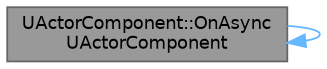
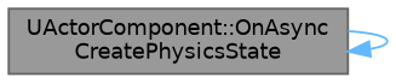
  digraph {
    rankdir=TB
-   n1 [color=gray40 fillcolor=grey60 fontcolor=black fontname=Helvetica fontsize=10 height=0.2 label="UActorComponent::OnAsync\lUActorComponent" shape=box style=filled width=0.4]
+   n1 [color=gray40 fillcolor=grey60 fontcolor=black fontname=Helvetica fontsize=10 height=0.2 label="UActorComponent::OnAsync\lCreatePhysicsState" shape=box style=filled width=0.4]
    n1 -> n1 [color=steelblue1 fontname=Helvetica fontsize=10 labelfontname=Helvetica labelfontsize=10 style=solid]
  }
